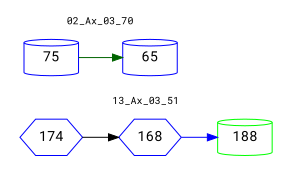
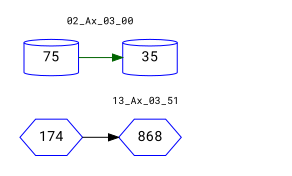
  digraph {
    fontname="Roboto Mono"
    rankdir=LR
    node [color=blue fontname="Roboto Mono" shape=cylinder]
    edge [fontname="Roboto Mono"]
    n1 [label=174 shape=hexagon]
-   n2 [label=168 shape=hexagon]
-   n3 [color=green label=188]
+   n2 [label=868 shape=hexagon]
    n4 [label=75]
-   n5 [label=65]
+   n5 [label=35]
    subgraph cluster_1 {
      color=white
      fontsize=10
      label="13_Ax_03_51"
      n1
      n2
-     n3
    }
    subgraph cluster_2 {
      color=white
      fontsize=10
-     label="02_Ax_03_70"
+     label="02_Ax_03_00"
      n4
      n5
    }
    n1 -> n2 [color=black]
-   n2 -> n3 [color=blue]
    n4 -> n5 [color=darkgreen]
  }
